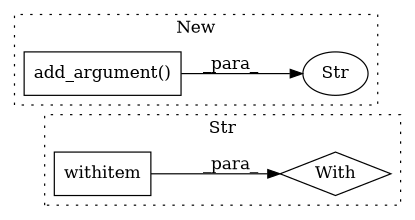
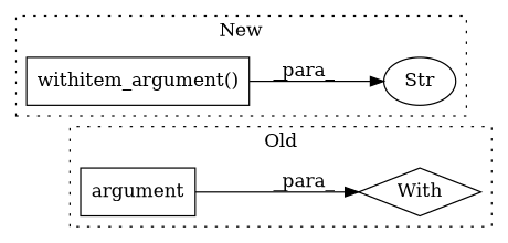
  digraph {
    rankdir=LR
    node [shape=box]
-   n1 [a=49 l=5 label=withitem s=562]
+   n1 [a=49 l=5 label=argument s=562]
    n2 [a=39 l="5,146" label=With s="557,567" shape=diamond]
-   n3 [a=75 l="20,61" label="add_argument()" s="227,255"]
+   n3 [a=75 l="20,61" label="withitem_argument()" s="227,255"]
    n4 [a=66 l=8 label=Str s=247 shape=ellipse]
    subgraph cluster_1 {
-     label=Str
+     label=Old
      style=dotted
      n1
      n2
    }
    subgraph cluster_2 {
      label=New
      style=dotted
      n3
      n4
    }
    n1 -> n2 [label=_para_]
    n3 -> n4 [label=_para_]
  }
